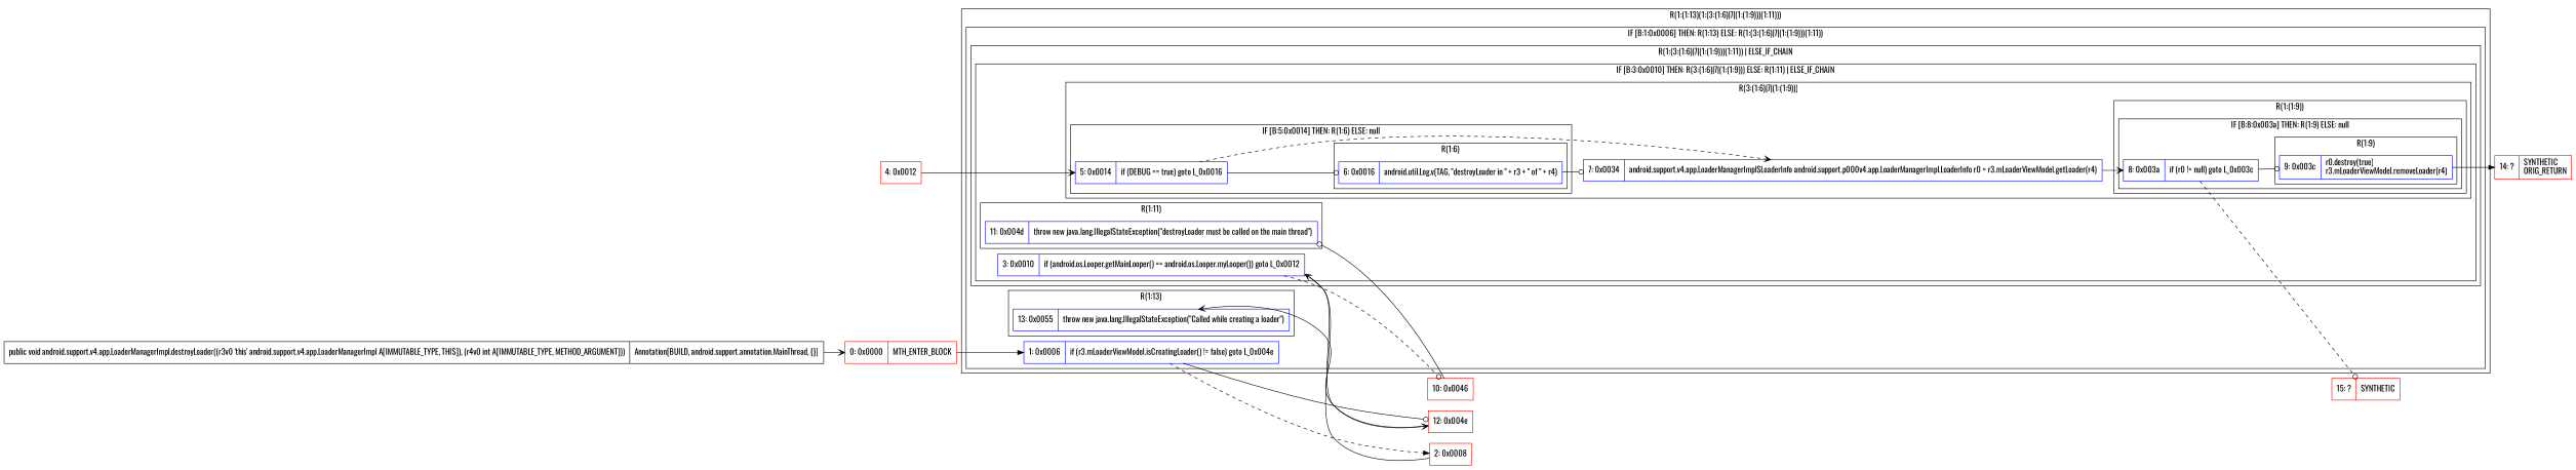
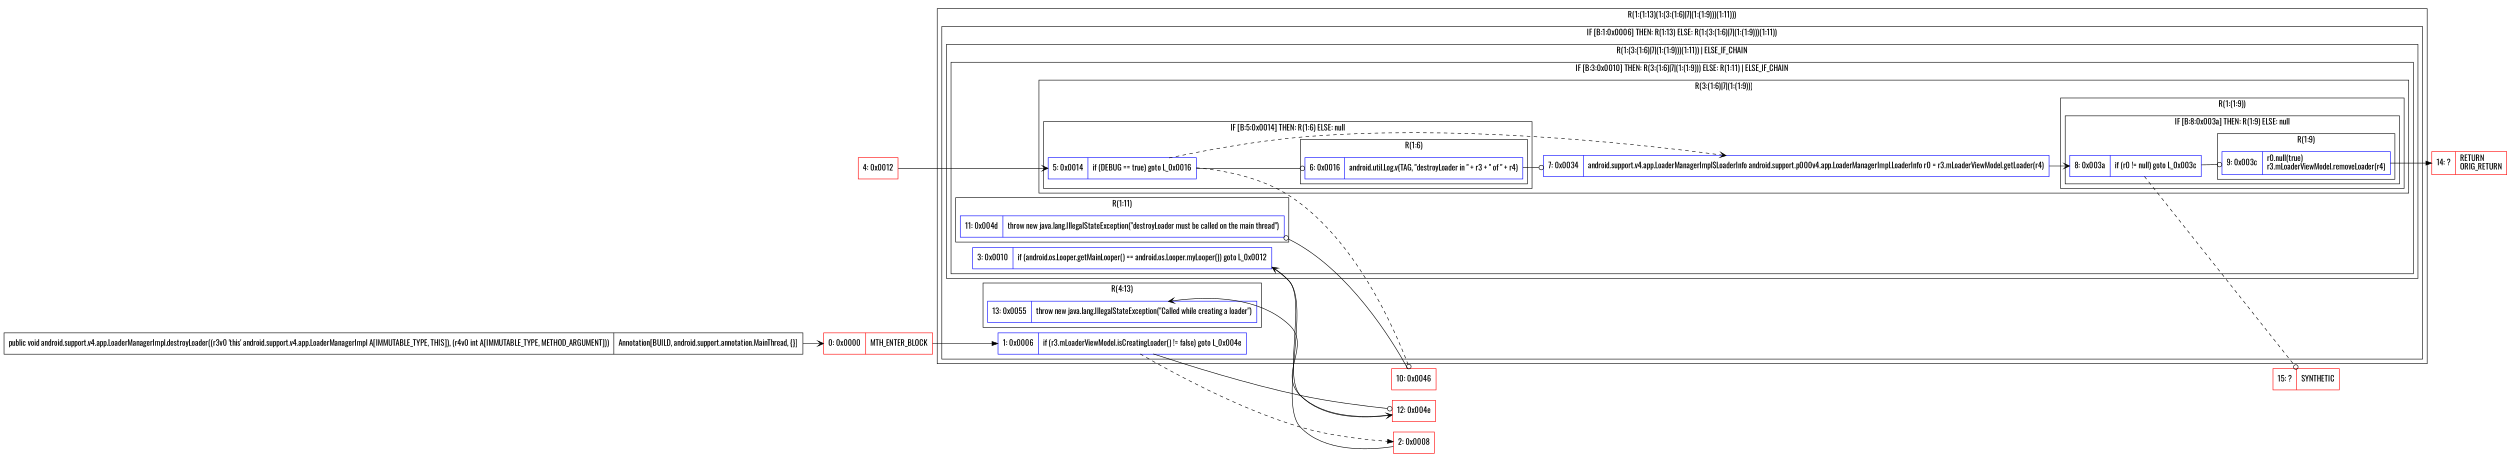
  digraph {
    fontname=Oswald
    rankdir=LR
    node [color=blue fontname=Oswald shape=record]
    edge [arrowhead=odot fontname=Oswald]
    n1 [label="{13\:\ 0x0055|throw new java.lang.IllegalStateException(\"Called while creating a loader\")\l}"]
    n2 [label="{6\:\ 0x0016|android.util.Log.v(TAG, \"destroyLoader in \" + r3 + \" of \" + r4)\l}"]
    n3 [label="{5\:\ 0x0014|if (DEBUG == true) goto L_0x0016\l}"]
-   n4 [label="{9\:\ 0x003c|r0.destroy(true)\lr3.mLoaderViewModel.removeLoader(r4)\l}"]
+   n4 [label="{9\:\ 0x003c|r0.null(true)\lr3.mLoaderViewModel.removeLoader(r4)\l}"]
    n5 [label="{8\:\ 0x003a|if (r0 != null) goto L_0x003c\l}"]
    n6 [label="{7\:\ 0x0034|android.support.v4.app.LoaderManagerImpl$LoaderInfo android.support.p000v4.app.LoaderManagerImpl.LoaderInfo r0 = r3.mLoaderViewModel.getLoader(r4)\l}"]
    n7 [label="{11\:\ 0x004d|throw new java.lang.IllegalStateException(\"destroyLoader must be called on the main thread\")\l}"]
    n8 [label="{3\:\ 0x0010|if (android.os.Looper.getMainLooper() == android.os.Looper.myLooper()) goto L_0x0012\l}"]
    n9 [label="{1\:\ 0x0006|if (r3.mLoaderViewModel.isCreatingLoader() != false) goto L_0x004e\l}"]
-   n10 [color=red label="{14\:\ ?|SYNTHETIC\lORIG_RETURN\l}"]
+   n10 [color=red label="{14\:\ ?|RETURN\lORIG_RETURN\l}"]
    n11 [color=red label="{15\:\ ?|SYNTHETIC\l}"]
    n12 [color=red label="{12\:\ 0x004e}"]
    n13 [color=red label="{10\:\ 0x0046}"]
    n14 [color=red label="{2\:\ 0x0008}"]
    n15 [color=red label="{4\:\ 0x0012}"]
    n16 [color=red label="{0\:\ 0x0000|MTH_ENTER_BLOCK\l}"]
    n17 [label="{public void android.support.v4.app.LoaderManagerImpl.destroyLoader((r3v0 'this' android.support.v4.app.LoaderManagerImpl A[IMMUTABLE_TYPE, THIS]), (r4v0 int A[IMMUTABLE_TYPE, METHOD_ARGUMENT]))  | Annotation[BUILD, android.support.annotation.MainThread, \{\}]\l}" color=""]
    subgraph cluster_1 {
      label="R(1:(1:13)(1:(3:(1:6)|7|(1:(1:9)))(1:11)))"
      subgraph cluster_2 {
        label="IF [B:1:0x0006] THEN: R(1:13) ELSE: R(1:(3:(1:6)|7|(1:(1:9)))(1:11))"
        n9
        subgraph cluster_3 {
-         label="R(1:13)"
+         label="R(4:13)"
          n1
        }
        subgraph cluster_4 {
          label="R(1:(3:(1:6)|7|(1:(1:9)))(1:11)) | ELSE_IF_CHAIN\l"
          subgraph cluster_5 {
            label="IF [B:3:0x0010] THEN: R(3:(1:6)|7|(1:(1:9))) ELSE: R(1:11) | ELSE_IF_CHAIN\l"
            n8
            subgraph cluster_6 {
              label="R(3:(1:6)|7|(1:(1:9)))"
              n6
              subgraph cluster_7 {
                label="IF [B:5:0x0014] THEN: R(1:6) ELSE: null"
                n3
                subgraph cluster_8 {
                  label="R(1:6)"
                  n2
                }
              }
              subgraph cluster_9 {
                label="R(1:(1:9))"
                subgraph cluster_10 {
                  label="IF [B:8:0x003a] THEN: R(1:9) ELSE: null"
                  n5
                  subgraph cluster_11 {
                    label="R(1:9)"
                    n4
                  }
                }
              }
            }
            subgraph cluster_12 {
              label="R(1:11)"
              n7
            }
          }
        }
      }
    }
    n2 -> n6
    n3 -> n2
    n3 -> n6 [arrowhead=vee style=dashed]
    n4 -> n10 [arrowhead=normal]
    n5 -> n4
    n5 -> n11 [style=dashed]
    n6 -> n5 [arrowhead=vee]
    n8 -> n12 [arrowhead=vee]
-   n8 -> n13 [style=dashed]
+   n3 -> n13 [style=dashed]
    n9 -> n12
    n9 -> n14 [arrowhead=normal style=dashed]
    n12 -> n1 [arrowhead=vee]
    n13 -> n7
    n14 -> n8 [arrowhead=vee]
    n15 -> n3 [arrowhead=vee]
    n16 -> n9 [arrowhead=normal]
    n17 -> n16 [arrowhead=vee]
  }
